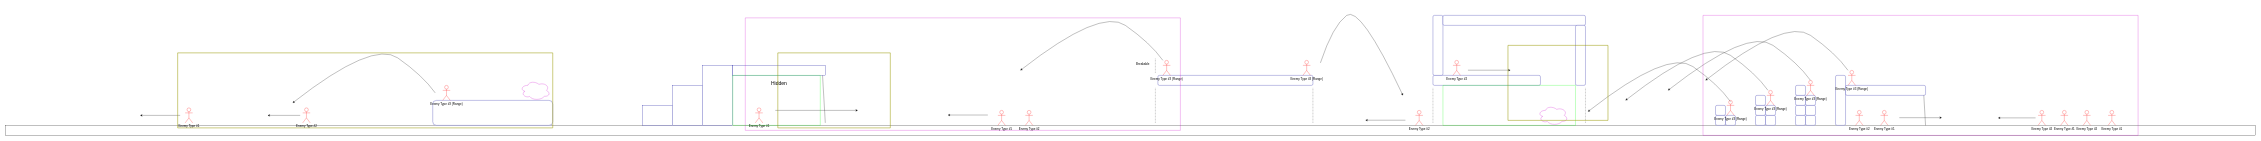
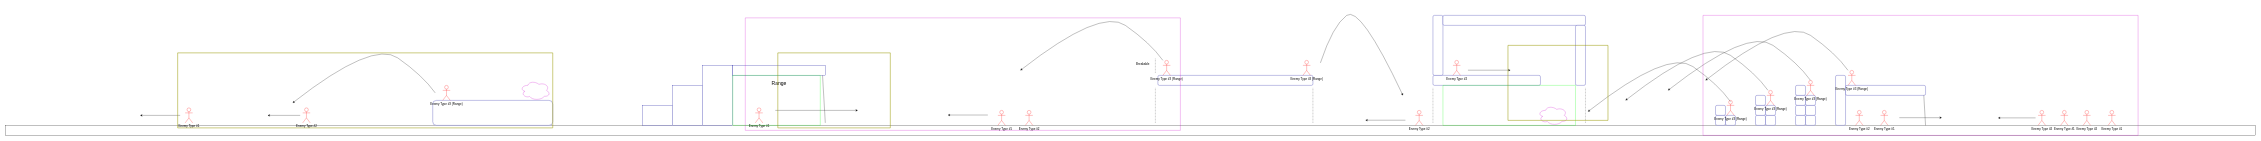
  <mxCell id="0" />
  <mxCell id="1" parent="0" />
  <mxCell id="2" value="" style="rounded=0;whiteSpace=wrap;html=1;" vertex="1" parent="1"><mxGeometry y="500" width="9000" height="40" as="geometry" x="20" /></mxCell>
  <mxCell id="3" value="Enemy Type #1" style="shape=umlActor;verticalLabelPosition=bottom;verticalAlign=top;html=1;outlineConnect=0;strokeColor=#FF0000;" vertex="1" parent="1"><mxGeometry x="740" y="430" width="30" height="60" as="geometry" /></mxCell>
  <mxCell id="4" value="Enemy Type #2" style="shape=umlActor;verticalLabelPosition=bottom;verticalAlign=top;html=1;outlineConnect=0;strokeColor=#FF0000;" vertex="1" parent="1"><mxGeometry x="1210" y="430" width="30" height="60" as="geometry" /></mxCell>
  <mxCell id="5" value="" style="rounded=1;whiteSpace=wrap;html=1;strokeColor=#000099;" vertex="1" parent="1"><mxGeometry x="1730" y="400" width="480" height="100" as="geometry" /></mxCell>
  <mxCell id="6" value="Enemy Type #3 (Range)" style="shape=umlActor;verticalLabelPosition=bottom;verticalAlign=top;html=1;outlineConnect=0;strokeColor=#FF0000;" vertex="1" parent="1"><mxGeometry x="1770" y="340" width="30" height="60" as="geometry" /></mxCell>
  <mxCell id="7" value="" style="rounded=0;whiteSpace=wrap;html=1;strokeColor=#000099;" vertex="1" parent="1"><mxGeometry x="2810" y="260" width="120" height="240" as="geometry" /></mxCell>
  <mxCell id="8" value="" style="rounded=0;whiteSpace=wrap;html=1;strokeColor=#000099;" vertex="1" parent="1"><mxGeometry x="2930" y="260" width="370" height="40" as="geometry" /></mxCell>
  <mxCell id="9" value="Enemy Type #1" style="shape=umlActor;verticalLabelPosition=bottom;verticalAlign=top;html=1;outlineConnect=0;strokeColor=#FF0000;" vertex="1" parent="1"><mxGeometry x="3020" y="430" width="30" height="60" as="geometry" /></mxCell>
- <mxCell id="10" value="&lt;font style=&quot;font-size: 20px&quot;&gt;Hidden&lt;/font&gt;" style="text;html=1;strokeColor=none;fillColor=none;align=center;verticalAlign=middle;whiteSpace=wrap;rounded=0;" vertex="1" parent="1"><mxGeometry x="3010" y="310" width="210" height="40" as="geometry" /></mxCell>
+ <mxCell id="10" value="&lt;font style=&quot;font-size: 20px&quot;&gt;Range&lt;/font&gt;" style="text;html=1;strokeColor=none;fillColor=none;align=center;verticalAlign=middle;whiteSpace=wrap;rounded=0;" vertex="1" parent="1"><mxGeometry x="3010" y="310" width="210" height="40" as="geometry" /></mxCell>
  <mxCell id="11" value="" style="endArrow=none;html=1;entryX=0.97;entryY=1;entryDx=0;entryDy=0;entryPerimeter=0;" edge="1" parent="1" target="8"><mxGeometry width="50" height="50" relative="1" as="geometry"><mxPoint x="3300" y="490" as="sourcePoint" /><mxPoint x="3210" y="10" as="targetPoint" /></mxGeometry></mxCell>
  <mxCell id="12" value="" style="endArrow=classic;html=1;" edge="1" parent="1"><mxGeometry width="50" height="50" relative="1" as="geometry"><mxPoint x="3100" y="440" as="sourcePoint" /><mxPoint x="3430" y="440" as="targetPoint" /></mxGeometry></mxCell>
  <mxCell id="13" value="" style="endArrow=classic;html=1;" edge="1" parent="1"><mxGeometry width="50" height="50" relative="1" as="geometry"><mxPoint x="720" y="460" as="sourcePoint" /><mxPoint x="560" y="460" as="targetPoint" /></mxGeometry></mxCell>
  <mxCell id="14" value="" style="endArrow=classic;html=1;" edge="1" parent="1"><mxGeometry width="50" height="50" relative="1" as="geometry"><mxPoint x="1200" y="460" as="sourcePoint" /><mxPoint x="1070" y="460" as="targetPoint" /></mxGeometry></mxCell>
  <mxCell id="15" value="" style="curved=1;endArrow=classic;html=1;" edge="1" parent="1"><mxGeometry width="50" height="50" relative="1" as="geometry"><mxPoint x="1740" y="370" as="sourcePoint" /><mxPoint x="1170" y="410" as="targetPoint" /><Array as="points"><mxPoint x="1690" y="300" /><mxPoint x="1490" y="160" /></Array></mxGeometry></mxCell>
  <mxCell id="16" value="" style="endArrow=none;dashed=1;html=1;" edge="1" parent="1"><mxGeometry width="50" height="50" relative="1" as="geometry"><mxPoint x="4620" y="490" as="sourcePoint" /><mxPoint x="4620" y="350" as="targetPoint" /></mxGeometry></mxCell>
  <mxCell id="17" value="Enemy Type #1" style="shape=umlActor;verticalLabelPosition=bottom;verticalAlign=top;html=1;outlineConnect=0;strokeColor=#FF0000;" vertex="1" parent="1"><mxGeometry x="7520" y="440" width="30" height="60" as="geometry" /></mxCell>
  <mxCell id="18" value="Enemy Type #2" style="shape=umlActor;verticalLabelPosition=bottom;verticalAlign=top;html=1;outlineConnect=0;strokeColor=#FF0000;" vertex="1" parent="1"><mxGeometry x="4100" y="440" width="30" height="60" as="geometry" /></mxCell>
  <mxCell id="19" value="Breakable" style="text;html=1;strokeColor=none;fillColor=none;align=center;verticalAlign=middle;whiteSpace=wrap;rounded=0;" vertex="1" parent="1"><mxGeometry x="4430" y="230" width="280" height="50" as="geometry" /></mxCell>
  <mxCell id="20" value="" style="rounded=1;whiteSpace=wrap;html=1;strokeColor=#000099;" vertex="1" parent="1"><mxGeometry x="4630" y="300" width="620" height="40" as="geometry" /></mxCell>
  <mxCell id="21" value="" style="endArrow=none;dashed=1;html=1;" edge="1" parent="1"><mxGeometry width="50" height="50" relative="1" as="geometry"><mxPoint x="4620" y="290" as="sourcePoint" /><mxPoint x="4620" y="230" as="targetPoint" /></mxGeometry></mxCell>
  <mxCell id="22" value="Enemy Type #3 (Range)" style="shape=umlActor;verticalLabelPosition=bottom;verticalAlign=top;html=1;outlineConnect=0;strokeColor=#FF0000;" vertex="1" parent="1"><mxGeometry x="4650" y="240" width="30" height="60" as="geometry" /></mxCell>
  <mxCell id="23" value="Enemy Type #3 (Range)" style="shape=umlActor;verticalLabelPosition=bottom;verticalAlign=top;html=1;outlineConnect=0;strokeColor=#FF0000;" vertex="1" parent="1"><mxGeometry x="5210" y="240" width="30" height="60" as="geometry" /></mxCell>
  <mxCell id="24" value="" style="endArrow=none;dashed=1;html=1;" edge="1" parent="1"><mxGeometry width="50" height="50" relative="1" as="geometry"><mxPoint x="5250" y="490" as="sourcePoint" /><mxPoint x="5250" y="350" as="targetPoint" /></mxGeometry></mxCell>
  <mxCell id="25" value="" style="rounded=1;whiteSpace=wrap;html=1;strokeColor=#000099;" vertex="1" parent="1"><mxGeometry x="5730" y="300" width="430" height="40" as="geometry" /></mxCell>
  <mxCell id="26" value="" style="endArrow=none;dashed=1;html=1;" edge="1" parent="1"><mxGeometry width="50" height="50" relative="1" as="geometry"><mxPoint x="5730" y="490" as="sourcePoint" /><mxPoint x="5730" y="350" as="targetPoint" /></mxGeometry></mxCell>
  <mxCell id="27" value="" style="endArrow=none;dashed=1;html=1;" edge="1" parent="1"><mxGeometry width="50" height="50" relative="1" as="geometry"><mxPoint x="6340" y="490" as="sourcePoint" /><mxPoint x="6340" y="350" as="targetPoint" /></mxGeometry></mxCell>
  <mxCell id="28" value="Enemy Type #2" style="shape=umlActor;verticalLabelPosition=bottom;verticalAlign=top;html=1;outlineConnect=0;strokeColor=#FF0000;" vertex="1" parent="1"><mxGeometry x="5660" y="440" width="30" height="60" as="geometry" /></mxCell>
  <mxCell id="29" value="" style="rounded=1;whiteSpace=wrap;html=1;strokeColor=#000099;" vertex="1" parent="1"><mxGeometry x="5730" y="60" width="40" height="240" as="geometry" /></mxCell>
  <mxCell id="30" value="" style="rounded=1;whiteSpace=wrap;html=1;strokeColor=#000099;" vertex="1" parent="1"><mxGeometry x="5770" y="60" width="570" height="40" as="geometry" /></mxCell>
  <mxCell id="31" value="" style="rounded=1;whiteSpace=wrap;html=1;strokeColor=#000099;" vertex="1" parent="1"><mxGeometry x="6300" y="100" width="40" height="240" as="geometry" /></mxCell>
  <mxCell id="32" value="Enemy Type #2" style="shape=umlActor;verticalLabelPosition=bottom;verticalAlign=top;html=1;outlineConnect=0;strokeColor=#FF0000;" vertex="1" parent="1"><mxGeometry x="5810" y="240" width="30" height="60" as="geometry" /></mxCell>
  <mxCell id="33" value="" style="rounded=1;whiteSpace=wrap;html=1;strokeColor=#000099;" vertex="1" parent="1"><mxGeometry x="6860" y="460" width="40" height="40" as="geometry" /></mxCell>
  <mxCell id="34" value="" style="rounded=1;whiteSpace=wrap;html=1;strokeColor=#000099;" vertex="1" parent="1"><mxGeometry x="6900" y="460" width="40" height="40" as="geometry" /></mxCell>
  <mxCell id="35" value="" style="rounded=1;whiteSpace=wrap;html=1;strokeColor=#000099;" vertex="1" parent="1"><mxGeometry x="6860" y="420" width="40" height="40" as="geometry" /></mxCell>
  <mxCell id="36" value="" style="rounded=1;whiteSpace=wrap;html=1;strokeColor=#000099;" vertex="1" parent="1"><mxGeometry x="7020" y="460" width="40" height="40" as="geometry" /></mxCell>
  <mxCell id="37" value="" style="rounded=1;whiteSpace=wrap;html=1;strokeColor=#000099;" vertex="1" parent="1"><mxGeometry x="7020" y="420" width="40" height="40" as="geometry" /></mxCell>
  <mxCell id="38" value="" style="rounded=1;whiteSpace=wrap;html=1;strokeColor=#000099;" vertex="1" parent="1"><mxGeometry x="7020" y="380" width="40" height="40" as="geometry" /></mxCell>
  <mxCell id="39" value="" style="rounded=1;whiteSpace=wrap;html=1;strokeColor=#000099;" vertex="1" parent="1"><mxGeometry x="7060" y="460" width="40" height="40" as="geometry" /></mxCell>
  <mxCell id="40" value="" style="rounded=1;whiteSpace=wrap;html=1;strokeColor=#000099;" vertex="1" parent="1"><mxGeometry x="7060" y="420" width="40" height="40" as="geometry" /></mxCell>
  <mxCell id="41" value="" style="rounded=1;whiteSpace=wrap;html=1;strokeColor=#000099;" vertex="1" parent="1"><mxGeometry x="7180" y="460" width="40" height="40" as="geometry" /></mxCell>
  <mxCell id="42" value="" style="rounded=1;whiteSpace=wrap;html=1;strokeColor=#000099;" vertex="1" parent="1"><mxGeometry x="7180" y="420" width="40" height="40" as="geometry" /></mxCell>
  <mxCell id="43" value="" style="rounded=1;whiteSpace=wrap;html=1;strokeColor=#000099;" vertex="1" parent="1"><mxGeometry x="7180" y="380" width="40" height="40" as="geometry" /></mxCell>
  <mxCell id="44" value="" style="rounded=1;whiteSpace=wrap;html=1;strokeColor=#000099;" vertex="1" parent="1"><mxGeometry x="7180" y="340" width="40" height="40" as="geometry" /></mxCell>
  <mxCell id="45" value="" style="rounded=1;whiteSpace=wrap;html=1;strokeColor=#000099;" vertex="1" parent="1"><mxGeometry x="7220" y="460" width="40" height="40" as="geometry" /></mxCell>
  <mxCell id="46" value="" style="rounded=1;whiteSpace=wrap;html=1;strokeColor=#000099;" vertex="1" parent="1"><mxGeometry x="7220" y="420" width="40" height="40" as="geometry" /></mxCell>
  <mxCell id="47" value="" style="rounded=1;whiteSpace=wrap;html=1;strokeColor=#000099;" vertex="1" parent="1"><mxGeometry x="7220" y="380" width="40" height="40" as="geometry" /></mxCell>
  <mxCell id="48" value="" style="rounded=1;whiteSpace=wrap;html=1;strokeColor=#000099;" vertex="1" parent="1"><mxGeometry x="7340" y="300" width="40" height="200" as="geometry" /></mxCell>
  <mxCell id="49" value="" style="rounded=1;whiteSpace=wrap;html=1;strokeColor=#000099;" vertex="1" parent="1"><mxGeometry x="7380" y="340" width="320" height="40" as="geometry" /></mxCell>
  <mxCell id="50" value="" style="endArrow=none;html=1;exitX=0.273;exitY=-0.1;exitDx=0;exitDy=0;exitPerimeter=0;" edge="1" parent="1"><mxGeometry width="50" height="50" relative="1" as="geometry"><mxPoint x="7700" y="500" as="sourcePoint" /><mxPoint x="7693" y="380" as="targetPoint" /></mxGeometry></mxCell>
  <mxCell id="51" value="" style="swimlane;startSize=0;strokeColor=#00FF00;" vertex="1" parent="1"><mxGeometry x="2930" y="300" width="350" height="200" as="geometry" /></mxCell>
  <mxCell id="52" value="" style="swimlane;startSize=0;strokeColor=#00FF00;" vertex="1" parent="1"><mxGeometry x="5770" y="340" width="530" height="160" as="geometry" /></mxCell>
  <mxCell id="53" value="" style="ellipse;shape=cloud;whiteSpace=wrap;html=1;strokeColor=#CC00CC;" vertex="1" parent="52"><mxGeometry x="380" y="80" width="120" height="80" as="geometry" /></mxCell>
  <mxCell id="54" value="" style="ellipse;shape=cloud;whiteSpace=wrap;html=1;strokeColor=#CC00CC;" vertex="1" parent="1"><mxGeometry x="2080" y="320" width="120" height="80" as="geometry" /></mxCell>
  <mxCell id="55" value="" style="rounded=0;whiteSpace=wrap;html=1;strokeColor=#000099;" vertex="1" parent="1"><mxGeometry x="2690" y="340" width="120" height="160" as="geometry" /></mxCell>
  <mxCell id="56" value="" style="rounded=0;whiteSpace=wrap;html=1;strokeColor=#000099;" vertex="1" parent="1"><mxGeometry x="2570" y="420" width="120" height="80" as="geometry" /></mxCell>
  <mxCell id="57" value="Enemy Type #2" style="shape=umlActor;verticalLabelPosition=bottom;verticalAlign=top;html=1;outlineConnect=0;strokeColor=#FF0000;" vertex="1" parent="1"><mxGeometry x="7420" y="440" width="30" height="60" as="geometry" /></mxCell>
  <mxCell id="58" value="Enemy Type #1" style="shape=umlActor;verticalLabelPosition=bottom;verticalAlign=top;html=1;outlineConnect=0;strokeColor=#FF0000;" vertex="1" parent="1"><mxGeometry x="3990" y="440" width="30" height="60" as="geometry" /></mxCell>
  <mxCell id="59" value="Enemy Type #3 (Range)" style="shape=umlActor;verticalLabelPosition=bottom;verticalAlign=top;html=1;outlineConnect=0;strokeColor=#FF0000;" vertex="1" parent="1"><mxGeometry x="6905" y="400" width="30" height="60" as="geometry" /></mxCell>
  <mxCell id="60" value="Enemy Type #3 (Range)" style="shape=umlActor;verticalLabelPosition=bottom;verticalAlign=top;html=1;outlineConnect=0;strokeColor=#FF0000;" vertex="1" parent="1"><mxGeometry x="7065" y="360" width="30" height="60" as="geometry" /></mxCell>
  <mxCell id="61" value="Enemy Type #3 (Range)" style="shape=umlActor;verticalLabelPosition=bottom;verticalAlign=top;html=1;outlineConnect=0;strokeColor=#FF0000;" vertex="1" parent="1"><mxGeometry x="7225" y="320" width="30" height="60" as="geometry" /></mxCell>
  <mxCell id="62" value="Enemy Type #3 (Range)" style="shape=umlActor;verticalLabelPosition=bottom;verticalAlign=top;html=1;outlineConnect=0;strokeColor=#FF0000;" vertex="1" parent="1"><mxGeometry x="7390" y="280" width="30" height="60" as="geometry" /></mxCell>
  <mxCell id="63" value="Enemy Type #1" style="shape=umlActor;verticalLabelPosition=bottom;verticalAlign=top;html=1;outlineConnect=0;strokeColor=#FF0000;" vertex="1" parent="1"><mxGeometry x="8240" y="440" width="30" height="60" as="geometry" /></mxCell>
  <mxCell id="64" value="Enemy Type #2" style="shape=umlActor;verticalLabelPosition=bottom;verticalAlign=top;html=1;outlineConnect=0;strokeColor=#FF0000;" vertex="1" parent="1"><mxGeometry x="8150" y="440" width="30" height="60" as="geometry" /></mxCell>
  <mxCell id="65" value="Enemy Type #1" style="shape=umlActor;verticalLabelPosition=bottom;verticalAlign=top;html=1;outlineConnect=0;strokeColor=#FF0000;" vertex="1" parent="1"><mxGeometry x="8430" y="440" width="30" height="60" as="geometry" /></mxCell>
  <mxCell id="66" value="Enemy Type #2" style="shape=umlActor;verticalLabelPosition=bottom;verticalAlign=top;html=1;outlineConnect=0;strokeColor=#FF0000;" vertex="1" parent="1"><mxGeometry x="8330" y="440" width="30" height="60" as="geometry" /></mxCell>
  <mxCell id="67" value="" style="endArrow=classic;html=1;" edge="1" parent="1"><mxGeometry width="50" height="50" relative="1" as="geometry"><mxPoint x="8140" y="470" as="sourcePoint" /><mxPoint x="7990" y="470" as="targetPoint" /></mxGeometry></mxCell>
  <mxCell id="68" value="" style="endArrow=classic;html=1;" edge="1" parent="1"><mxGeometry width="50" height="50" relative="1" as="geometry"><mxPoint x="5870" y="279.29" as="sourcePoint" /><mxPoint x="6040" y="279.29" as="targetPoint" /></mxGeometry></mxCell>
  <mxCell id="69" value="" style="curved=1;endArrow=classic;html=1;" edge="1" parent="1"><mxGeometry width="50" height="50" relative="1" as="geometry"><mxPoint x="6920" y="405" as="sourcePoint" /><mxPoint x="6350" y="445" as="targetPoint" /><Array as="points"><mxPoint x="6870" y="335" /><mxPoint x="6670" y="195" /></Array></mxGeometry></mxCell>
  <mxCell id="70" value="" style="curved=1;endArrow=classic;html=1;" edge="1" parent="1"><mxGeometry width="50" height="50" relative="1" as="geometry"><mxPoint x="7070" y="360" as="sourcePoint" /><mxPoint x="6500" y="400" as="targetPoint" /><Array as="points"><mxPoint x="7020" y="290" /><mxPoint x="6820" y="150" /></Array></mxGeometry></mxCell>
  <mxCell id="71" value="" style="curved=1;endArrow=classic;html=1;" edge="1" parent="1"><mxGeometry width="50" height="50" relative="1" as="geometry"><mxPoint x="7240" y="320" as="sourcePoint" /><mxPoint x="6670" y="360" as="targetPoint" /><Array as="points"><mxPoint x="7190" y="250" /><mxPoint x="6990" y="110" /></Array></mxGeometry></mxCell>
  <mxCell id="72" value="" style="curved=1;endArrow=classic;html=1;" edge="1" parent="1"><mxGeometry width="50" height="50" relative="1" as="geometry"><mxPoint x="7390" y="280" as="sourcePoint" /><mxPoint x="6820" y="320" as="targetPoint" /><Array as="points"><mxPoint x="7340" y="210" /><mxPoint x="7140" y="70" /></Array></mxGeometry></mxCell>
  <mxCell id="73" value="" style="endArrow=classic;html=1;" edge="1" parent="1"><mxGeometry width="50" height="50" relative="1" as="geometry"><mxPoint x="3950" y="458.57" as="sourcePoint" /><mxPoint x="3790" y="458.57" as="targetPoint" /></mxGeometry></mxCell>
  <mxCell id="74" value="" style="endArrow=classic;html=1;" edge="1" parent="1"><mxGeometry width="50" height="50" relative="1" as="geometry"><mxPoint x="5620" y="479.29" as="sourcePoint" /><mxPoint x="5460" y="479.29" as="targetPoint" /></mxGeometry></mxCell>
  <mxCell id="75" value="" style="curved=1;endArrow=classic;html=1;" edge="1" parent="1"><mxGeometry width="50" height="50" relative="1" as="geometry"><mxPoint x="4650" y="240" as="sourcePoint" /><mxPoint x="4080" y="280" as="targetPoint" /><Array as="points"><mxPoint x="4600" y="170" /><mxPoint x="4400" y="30" /></Array></mxGeometry></mxCell>
  <mxCell id="76" value="" style="curved=1;endArrow=classic;html=1;" edge="1" parent="1"><mxGeometry width="50" height="50" relative="1" as="geometry"><mxPoint x="5280" y="250" as="sourcePoint" /><mxPoint x="5610" y="380" as="targetPoint" /><Array as="points"><mxPoint x="5330" y="100" /><mxPoint x="5440" y="20" /></Array></mxGeometry></mxCell>
  <mxCell id="77" value="" style="swimlane;startSize=0;strokeColor=#CC00CC;" vertex="1" parent="1"><mxGeometry x="2980" y="70" width="1740" height="450" as="geometry" /></mxCell>
  <mxCell id="78" value="" style="swimlane;startSize=0;strokeColor=#CC00CC;" vertex="1" parent="1"><mxGeometry x="6810" y="60" width="1740" height="480" as="geometry" /></mxCell>
  <mxCell id="79" value="" style="endArrow=classic;html=1;" edge="1" parent="78"><mxGeometry width="50" height="50" relative="1" as="geometry"><mxPoint x="785" y="409.17" as="sourcePoint" /><mxPoint x="955" y="409.17" as="targetPoint" /></mxGeometry></mxCell>
  <mxCell id="80" value="" style="swimlane;startSize=0;strokeColor=#999900;strokeWidth=2;" vertex="1" parent="1"><mxGeometry x="3110" y="210" width="450" height="300" as="geometry" /></mxCell>
  <mxCell id="81" value="" style="swimlane;startSize=0;strokeColor=#999900;strokeWidth=2;" vertex="1" parent="1"><mxGeometry x="710" y="210" width="1500" height="300" as="geometry" /></mxCell>
  <mxCell id="82" value="" style="swimlane;startSize=0;strokeColor=#999900;strokeWidth=2;" vertex="1" parent="1"><mxGeometry x="6030" y="180" width="400" height="300" as="geometry" /></mxCell>
